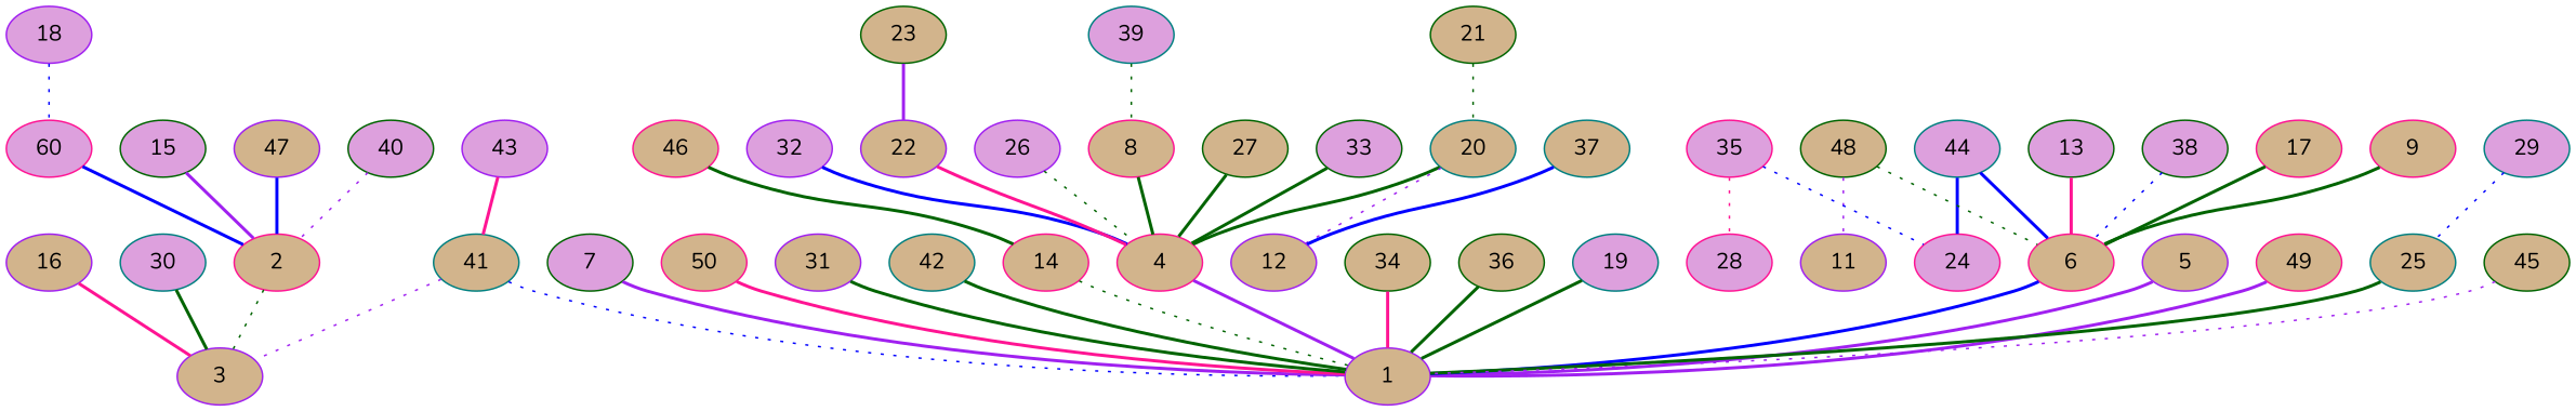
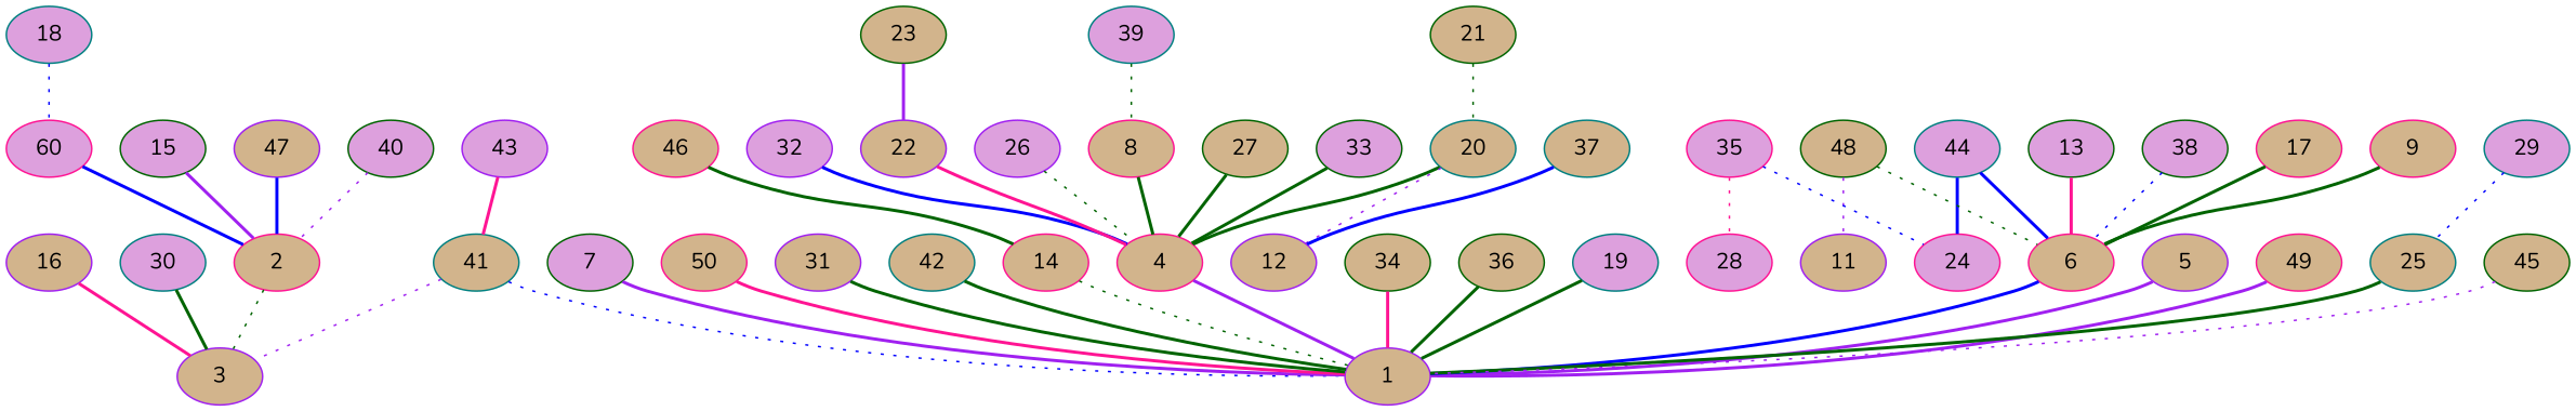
  graph {
    fontname=Nunito
    node [color=deeppink fillcolor=tan fontname=Nunito style=filled]
    edge [color=darkgreen fontname=Nunito style=bold]
    1 [color=purple]
    14
    34 [color=darkgreen]
    46
    41 [color=teal]
    3 [color=purple]
    4
    36 [color=darkgreen]
    27 [color=darkgreen]
    19 [color=teal fillcolor=plum]
    5 [color=purple]
    43 [color=purple fillcolor=plum]
    20 [color=teal]
    12 [color=purple]
    49
    6
    25 [color=teal]
    17
    45 [color=darkgreen]
    30 [color=teal fillcolor=plum]
    29 [color=teal fillcolor=plum]
    7 [color=darkgreen fillcolor=plum]
    2
    50
    16 [color=purple]
    44 [color=teal fillcolor=plum]
    24 [fillcolor=plum]
    33 [color=darkgreen fillcolor=plum]
    31 [color=purple]
    21 [color=darkgreen]
    32 [color=purple fillcolor=plum]
    22 [color=purple]
    26 [color=purple fillcolor=plum]
    42 [color=teal]
    40 [color=darkgreen fillcolor=plum]
    9
    8
    23 [color=darkgreen]
    48 [color=darkgreen]
    11 [color=purple]
    39 [color=teal fillcolor=plum]
    13 [color=darkgreen fillcolor=plum]
    38 [color=darkgreen fillcolor=plum]
    37 [color=teal]
    n45 [fillcolor=plum label=60]
    15 [color=darkgreen fillcolor=plum]
    35 [fillcolor=plum]
    28 [fillcolor=plum]
    47 [color=purple]
-   18 [color=purple fillcolor=plum]
+   18 [color=teal fillcolor=plum]
    14 -- 1 [style=dotted]
    34 -- 1 [color=deeppink]
    46 -- 14
    41 -- 1 [color=blue style=dotted]
    41 -- 3 [color=purple style=dotted]
    4 -- 1 [color=purple]
    36 -- 1
    27 -- 4
    19 -- 1
    5 -- 1 [color=purple]
    43 -- 41 [color=deeppink]
    20 -- 4
    20 -- 12 [color=purple style=dotted]
    49 -- 1 [color=purple]
    6 -- 1 [color=blue]
    25 -- 1
    17 -- 6
    45 -- 1 [color=purple style=dotted]
    30 -- 3
    29 -- 25 [color=blue style=dotted]
    7 -- 1 [color=purple]
    2 -- 3 [style=dotted]
    50 -- 1 [color=deeppink]
    16 -- 3 [color=deeppink]
    44 -- 6 [color=blue]
    44 -- 24 [color=blue]
    33 -- 4
    31 -- 1
    21 -- 20 [style=dotted]
    32 -- 4 [color=blue]
    22 -- 4 [color=deeppink]
    26 -- 4 [style=dotted]
    42 -- 1
    40 -- 2 [color=purple style=dotted]
    9 -- 6
    8 -- 4
    23 -- 22 [color=purple]
    48 -- 6 [style=dotted]
    48 -- 11 [color=purple style=dotted]
    39 -- 8 [style=dotted]
    13 -- 6 [color=deeppink]
    38 -- 6 [color=blue style=dotted]
    37 -- 12 [color=blue]
    n45 -- 2 [color=blue]
    15 -- 2 [color=purple]
    35 -- 24 [color=blue style=dotted]
    35 -- 28 [color=deeppink style=dotted]
    47 -- 2 [color=blue]
    18 -- n45 [color=blue style=dotted]
  }
